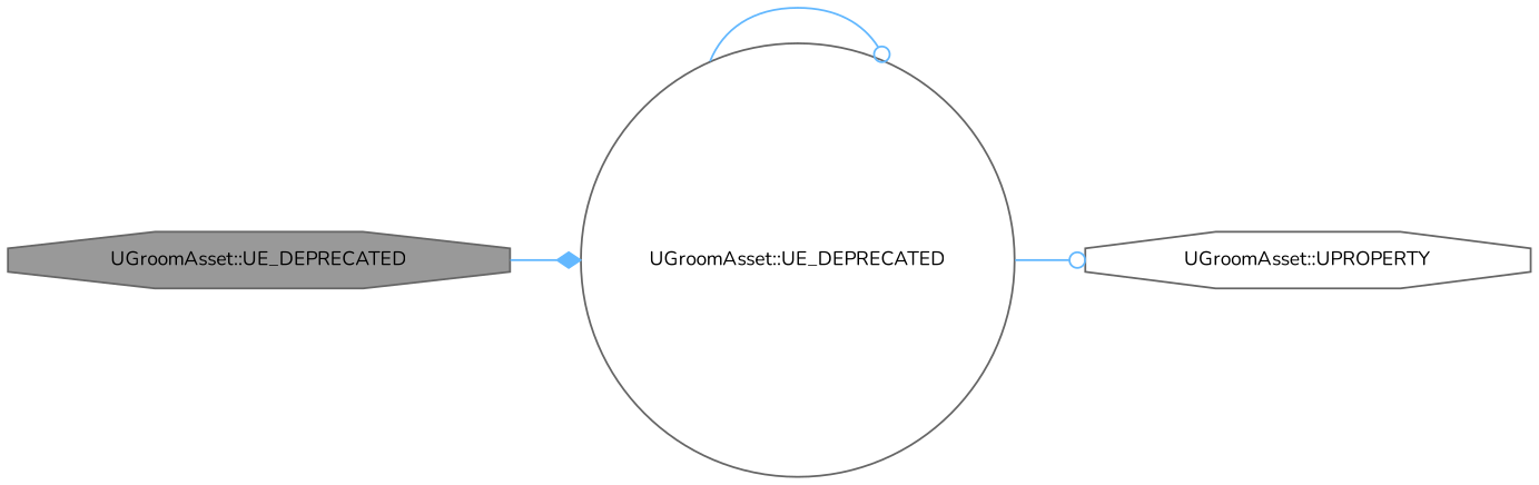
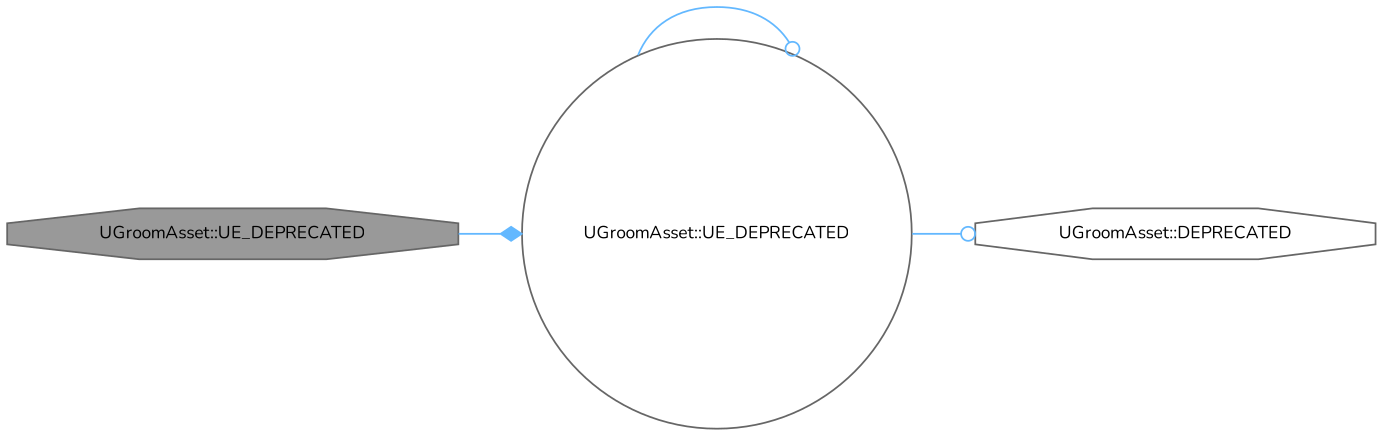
  digraph {
    rankdir=LR
    fontname=Nunito
    node [color=grey40 fillcolor=white fontname=Nunito fontsize=10 shape=octagon style=filled]
    edge [color=steelblue1 fontname=Nunito fontsize=10 labelfontname=Helvetica labelfontsize=10 style=solid arrowhead=odot]
    n1 [color=gray40 fillcolor=grey60 fontcolor=black height=0.2 label="UGroomAsset::UE_DEPRECATED" width=0.4]
    n2 [height=0.2 label="UGroomAsset::UE_DEPRECATED" shape=circle width=0.4]
-   n3 [height=0.2 label="UGroomAsset::UPROPERTY" width=0.4]
+   n3 [height=0.2 label="UGroomAsset::DEPRECATED" width=0.4]
    n1 -> n2 [arrowhead=diamond]
    n2 -> n2
    n2 -> n3
  }
